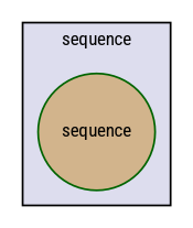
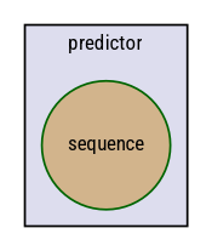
  digraph {
    compound=true
    rankdir=LR
    fontname="Roboto Condensed"
    n1 [fillcolor=tan fontname="Roboto Condensed" fontsize=10 label=sequence pencolor=black shape=circle style=filled color=darkgreen]
    subgraph cluster_1 {
      bgcolor="#ddddee"
      fontsize=10
-     label=sequence
+     label=predictor
      pencolor=black
      n1
    }
  }
